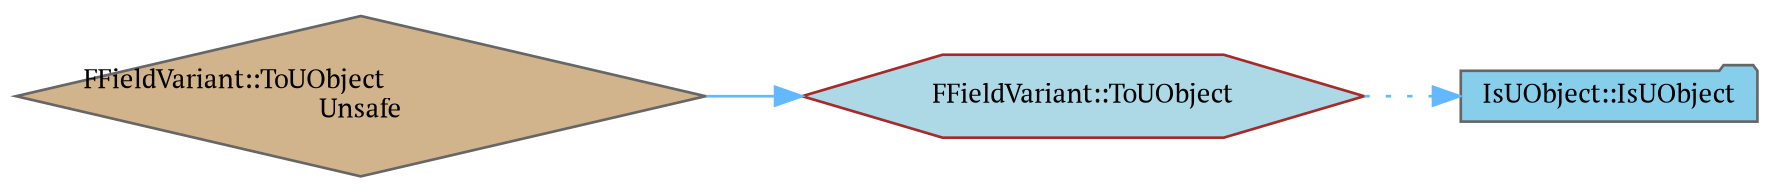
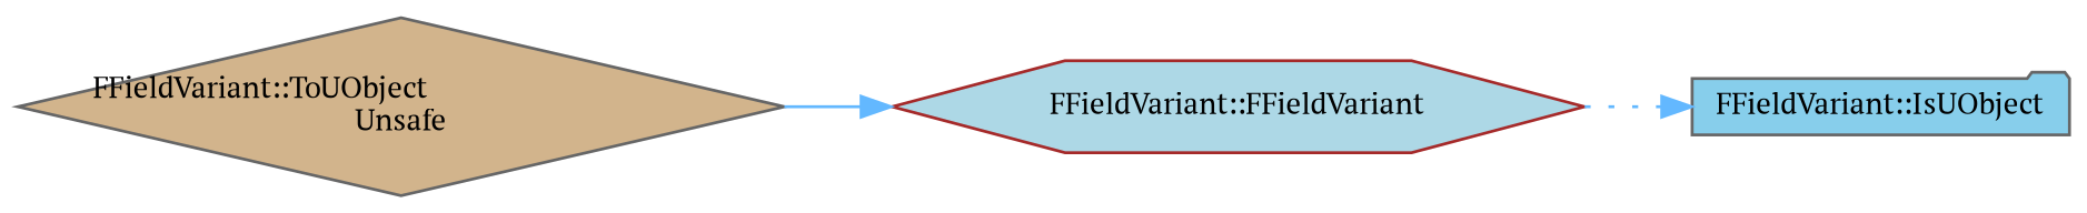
  digraph {
    fontname="PT Serif"
    rankdir=LR
    node [color=gray40 fontname="PT Serif" fontsize=10 style=filled]
    edge [color=steelblue1 fontname="PT Serif" fontsize=10 labelfontname=Helvetica labelfontsize=10]
-   n1 [color=brown fillcolor=lightblue fontcolor=black height=0.2 label="FFieldVariant::ToUObject" shape=hexagon width=0.4]
-   n2 [fillcolor=skyblue height=0.2 label="IsUObject::IsUObject" shape=folder width=0.4]
+   n1 [color=brown fillcolor=lightblue fontcolor=black height=0.2 label="FFieldVariant::FFieldVariant" shape=hexagon width=0.4]
+   n2 [fillcolor=skyblue height=0.2 label="FFieldVariant::IsUObject" shape=folder width=0.4]
    n3 [fillcolor=tan height=0.2 label="FFieldVariant::ToUObject\lUnsafe" shape=diamond width=0.4]
    n1 -> n2 [style=dotted]
    n3 -> n1 [style=solid]
  }
